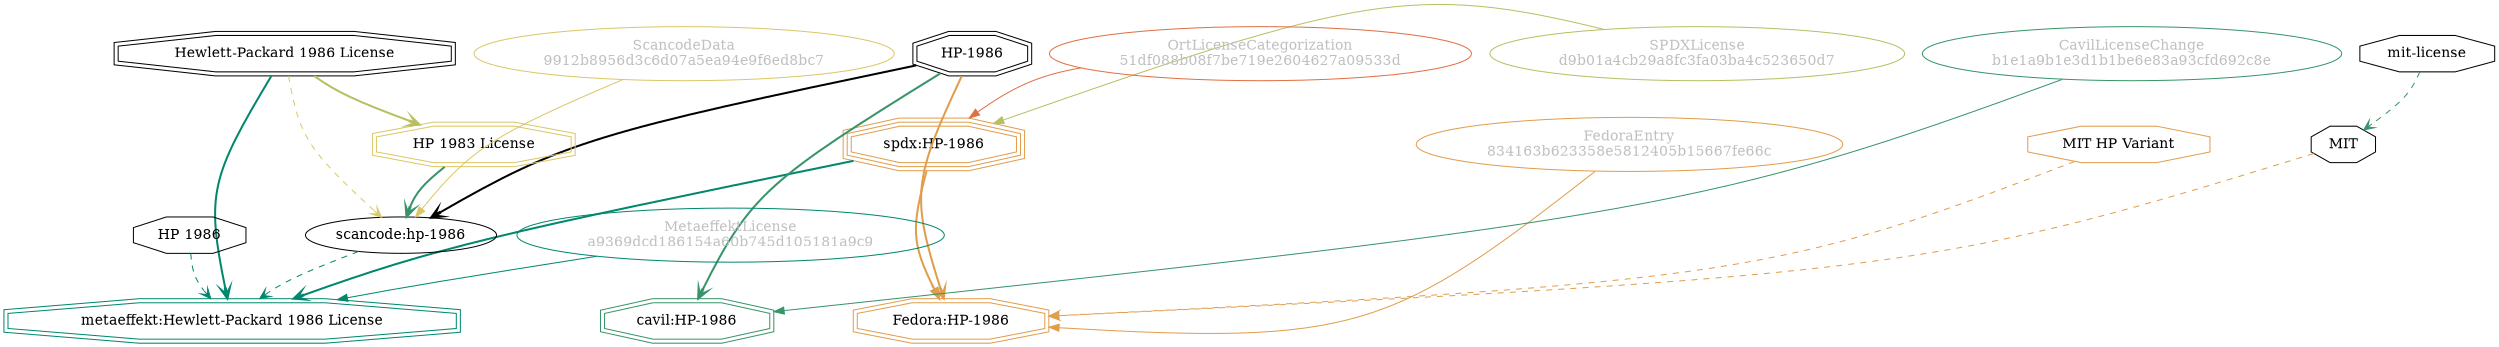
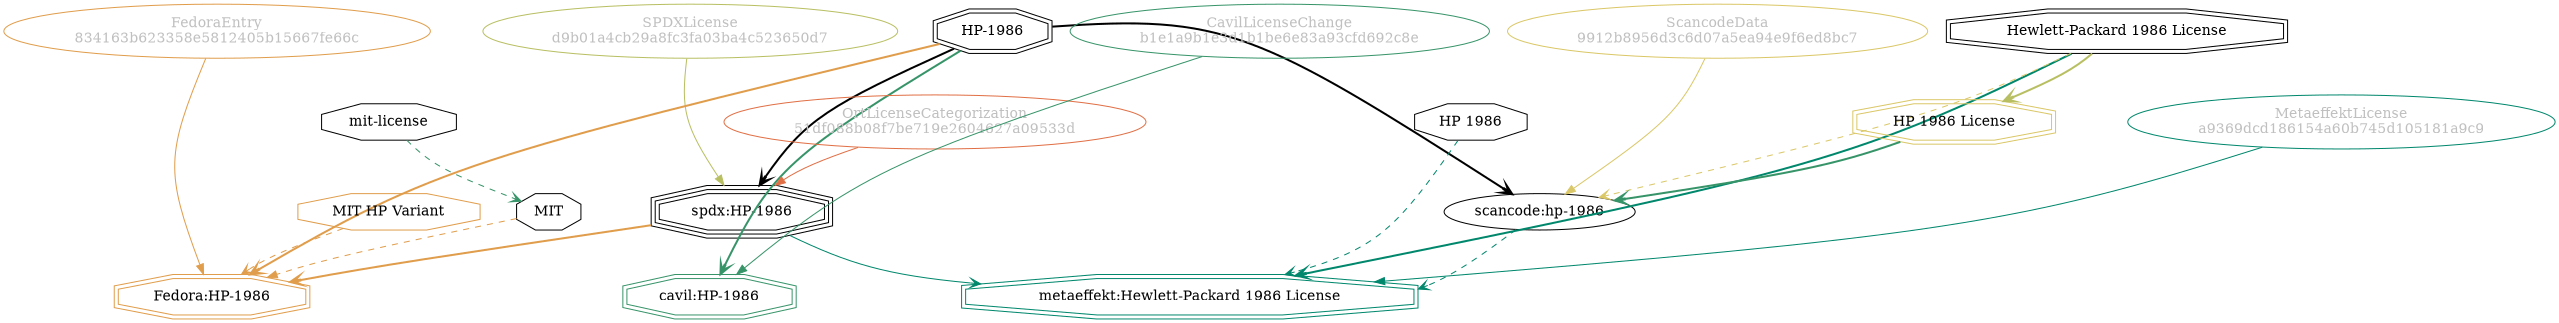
  strict digraph {
    splines=curved
    node [shape=ellipse]
    edge [color="#e09d4b" weight=0.5 arrowhead=vee style=bold]
    n1 [color="#b8bf62" fillcolor="beige;1" fontcolor=gray label="SPDXLicense\nd9b01a4cb29a8fc3fa03ba4c523650d7"]
-   n2 [label="spdx:HP-1986" shape=tripleoctagon color="#e09d4b"]
+   n2 [label="spdx:HP-1986" shape=tripleoctagon]
    n3 [color="#e09d4b" label="Fedora:HP-1986" shape=doubleoctagon]
    n4 [color="#00876c" label="metaeffekt:Hewlett-Packard 1986 License" shape=doubleoctagon]
    n5 [label="HP-1986" shape=doubleoctagon]
    n6 [label="scancode:hp-1986"]
    n7 [color="#379469" label="cavil:HP-1986" shape=doubleoctagon]
    n8 [label="Hewlett-Packard 1986 License" shape=doubleoctagon]
-   n9 [color="#dac767" label="HP 1983 License" shape=doubleoctagon]
+   n9 [color="#dac767" label="HP 1986 License" shape=doubleoctagon]
    n10 [label=MIT shape=octagon]
    n11 [color="#e09d4b" fillcolor="beige;1" fontcolor=gray label="FedoraEntry\n834163b623358e5812405b15667fe66c"]
    n12 [color="#e09d4b" label="MIT HP Variant" shape=octagon]
    n13 [color="#dac767" fillcolor="beige;1" fontcolor=gray label="ScancodeData\n9912b8956d3c6d07a5ea94e9f6ed8bc7"]
    n14 [label="mit-license" shape=octagon]
    n15 [color="#e06f45" fillcolor="beige;1" fontcolor=gray label="OrtLicenseCategorization\n51df088b08f7be719e2604627a09533d"]
    n16 [color="#379469" fillcolor="beige;1" fontcolor=gray label="CavilLicenseChange\nb1e1a9b1e3d1b1be6e83a93cfd692c8e"]
    n17 [color="#00876c" fillcolor="beige;1" fontcolor=gray label="MetaeffektLicense\na9369dcd186154a60b745d105181a9c9"]
    n18 [color=black label="HP 1986" shape=octagon]
    n1 -> n2 [color="#b8bf62" arrowhead="" style=""]
-   n2 -> n3 [arrowhead=normal weight=0.7]
-   n2 -> n4 [color="#00876c" weight=0.7]
+   n2 -> n3 [weight=0.7]
+   n2 -> n4 [color="#00876c" style=solid weight=0.7]
+   n5 -> n2 [weight=0.7 color=""]
    n5 -> n3 [weight=0.7]
    n5 -> n6 [weight=0.7 color=""]
    n5 -> n7 [color="#379469" weight=0.7]
    n6 -> n4 [color="#00876c" style=dashed]
    n8 -> n4 [color="#00876c" weight=0.7]
    n8 -> n6 [color="#dac767" style=dashed weight=0.7]
    n8 -> n9 [color="#b8bf62" weight=0.7]
    n9 -> n6 [color="#379469" weight=0.7]
    n10 -> n3 [arrowhead=normal style=dashed]
    n11 -> n3 [arrowhead="" style=""]
    n12 -> n3 [style=dashed]
    n13 -> n6 [color="#dac767" arrowhead="" style=""]
    n14 -> n10 [color="#379469" style=dashed]
    n15 -> n2 [color="#e06f45" arrowhead="" style=""]
    n16 -> n7 [color="#379469" arrowhead="" style=""]
    n17 -> n4 [color="#00876c" arrowhead="" style=""]
    n18 -> n4 [color="#00876c" style=dashed]
  }
